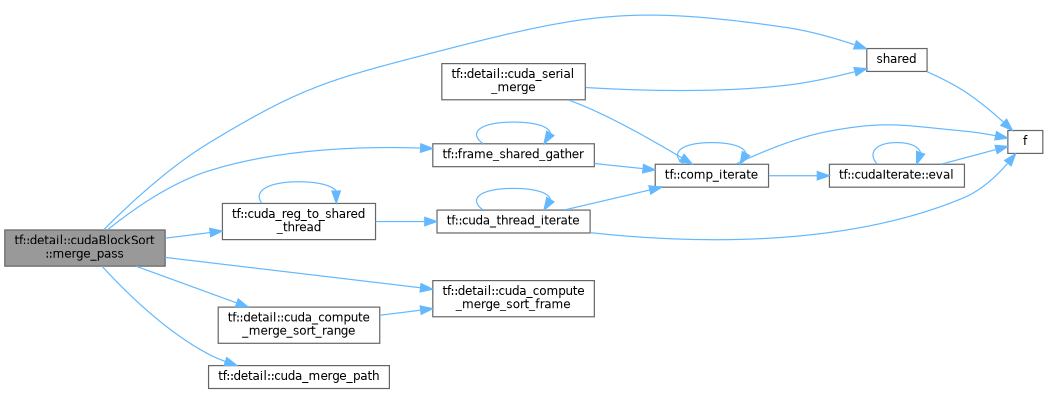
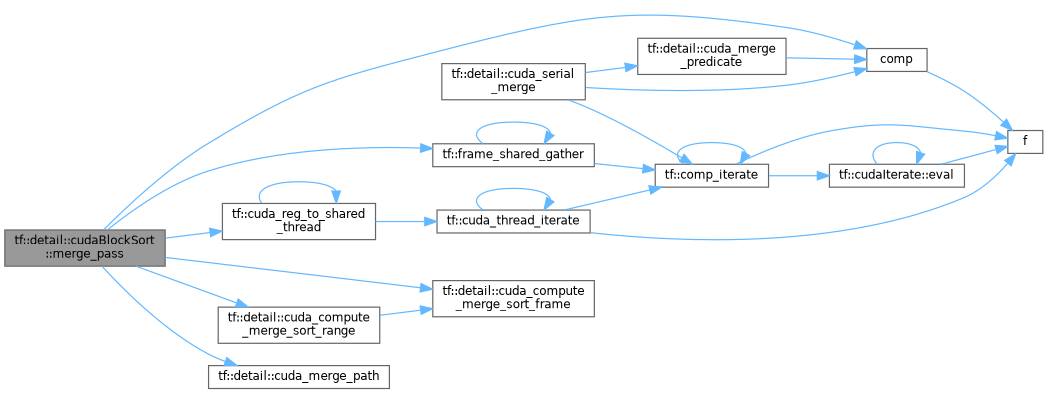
  digraph {
    rankdir=LR
    node [color=grey40 fillcolor=white fontname=Helvetica fontsize=10 shape=box style=filled]
    edge [color=steelblue1 fontname=Helvetica fontsize=10 labelfontname=Helvetica labelfontsize=10 style=solid]
    n1 [color=gray40 fillcolor=grey60 fontcolor=black height=0.2 label="tf::detail::cudaBlockSort\l::merge_pass" width=0.4]
-   n2 [height=0.2 label=shared width=0.4]
+   n2 [height=0.2 label=comp width=0.4]
    n3 [height=0.2 label="tf::detail::cuda_compute\l_merge_sort_range" width=0.4]
    n4 [height=0.2 label="tf::detail::cuda_merge_path" width=0.4]
    n5 [height=0.2 label="tf::cuda_reg_to_shared\l_thread" width=0.4]
    n6 [height=0.2 label="tf::frame_shared_gather" width=0.4]
    n7 [height=0.2 label="tf::detail::cuda_compute\l_merge_sort_frame" width=0.4]
    n8 [height=0.2 label=f width=0.4]
    n9 [height=0.2 label="tf::cuda_thread_iterate" width=0.4]
    n10 [height=0.2 label="tf::detail::cuda_serial\l_merge" width=0.4]
    n11 [height=0.2 label="tf::comp_iterate" width=0.4]
+   n12 [height=0.2 label="tf::detail::cuda_merge\l_predicate" width=0.4]
    n13 [height=0.2 label="tf::cudaIterate::eval" width=0.4]
    n1 -> n2
    n1 -> n3
    n1 -> n4
    n1 -> n5
    n1 -> n6
    n1 -> n7
    n2 -> n8
    n3 -> n7
    n5 -> n5
    n5 -> n9
    n6 -> n6
    n6 -> n11
    n9 -> n8
    n9 -> n9
    n9 -> n11
    n10 -> n2
    n10 -> n11
+   n10 -> n12
    n11 -> n8
    n11 -> n11
    n11 -> n13
+   n12 -> n2
    n13 -> n8
    n13 -> n13
  }
